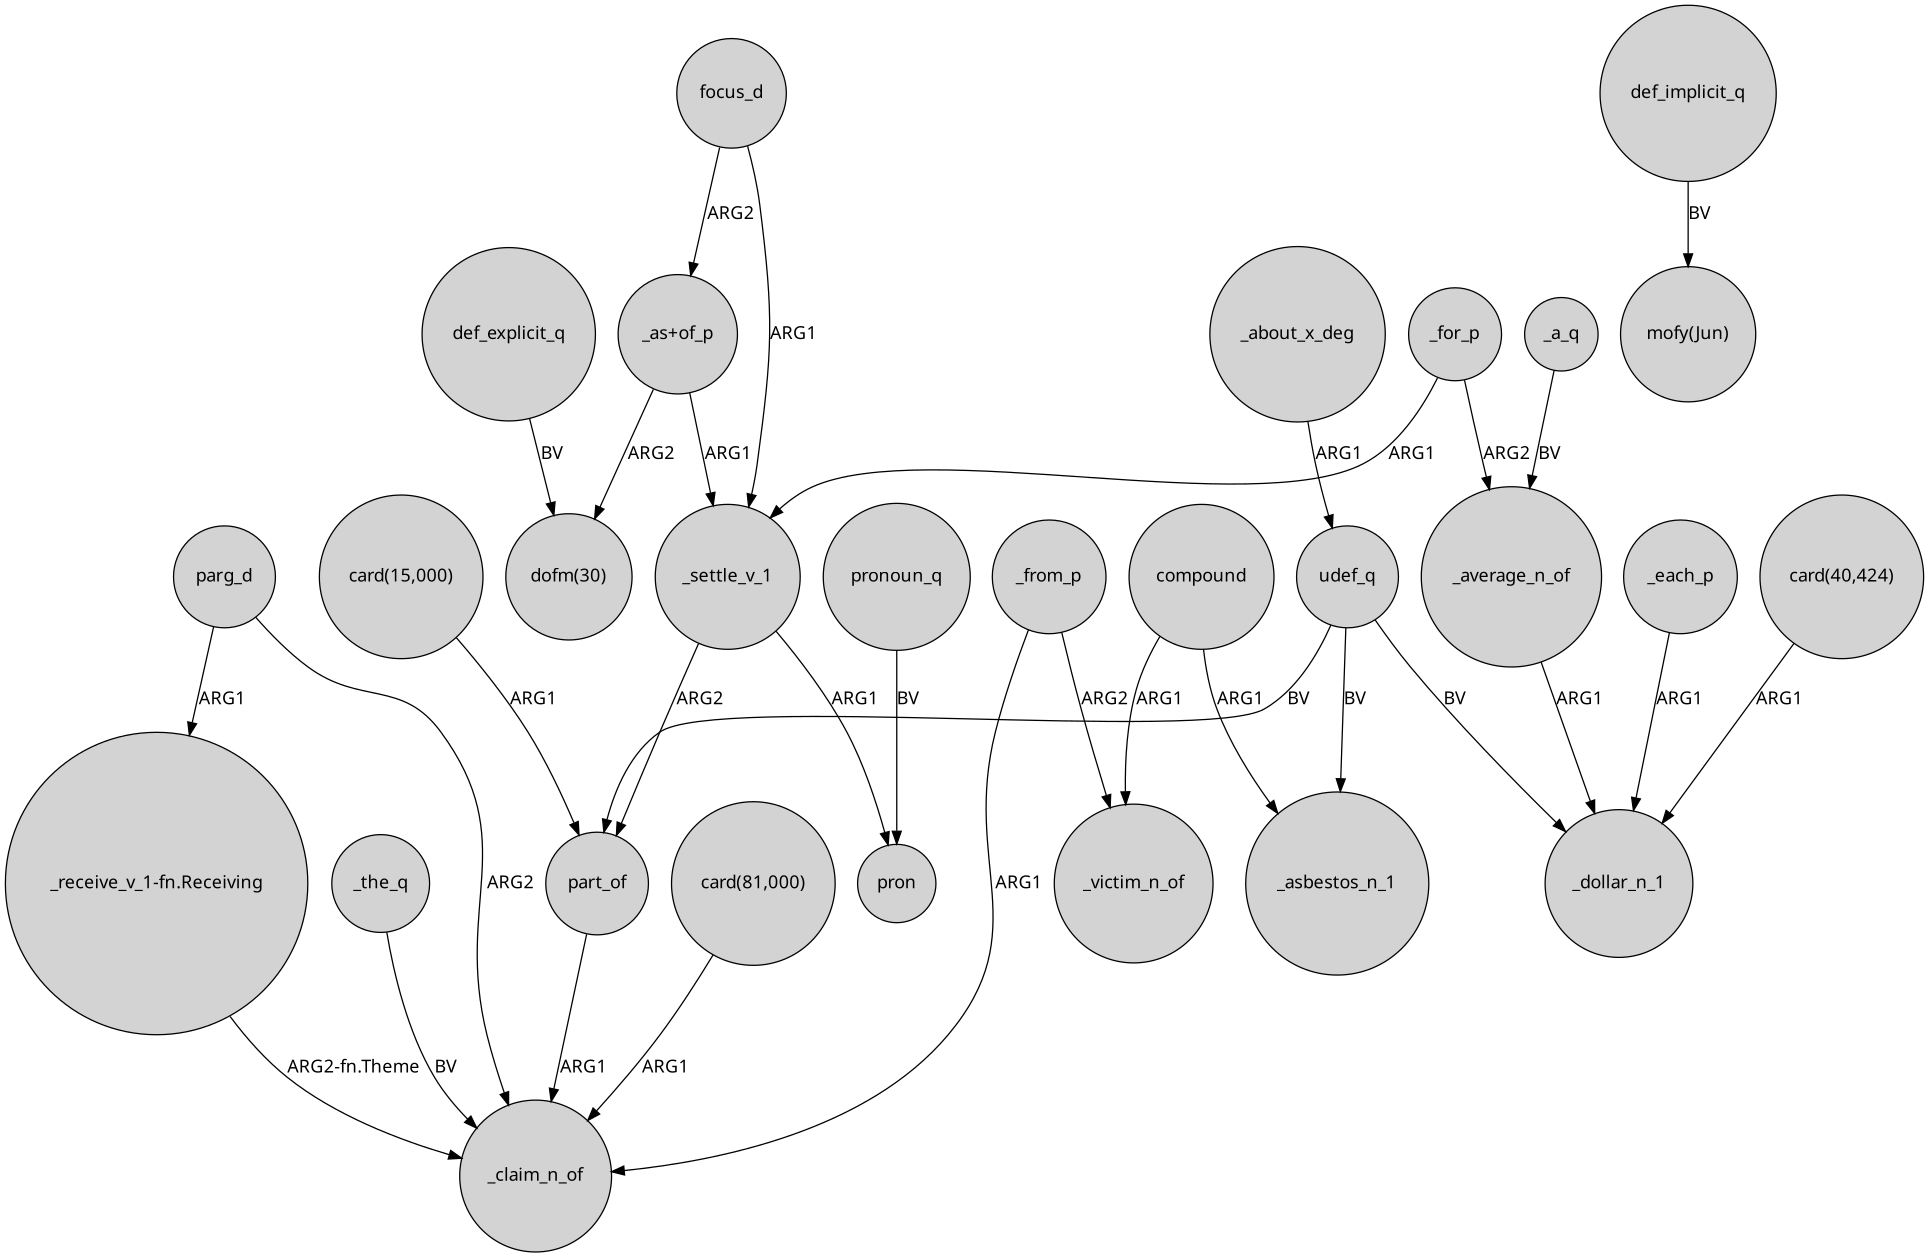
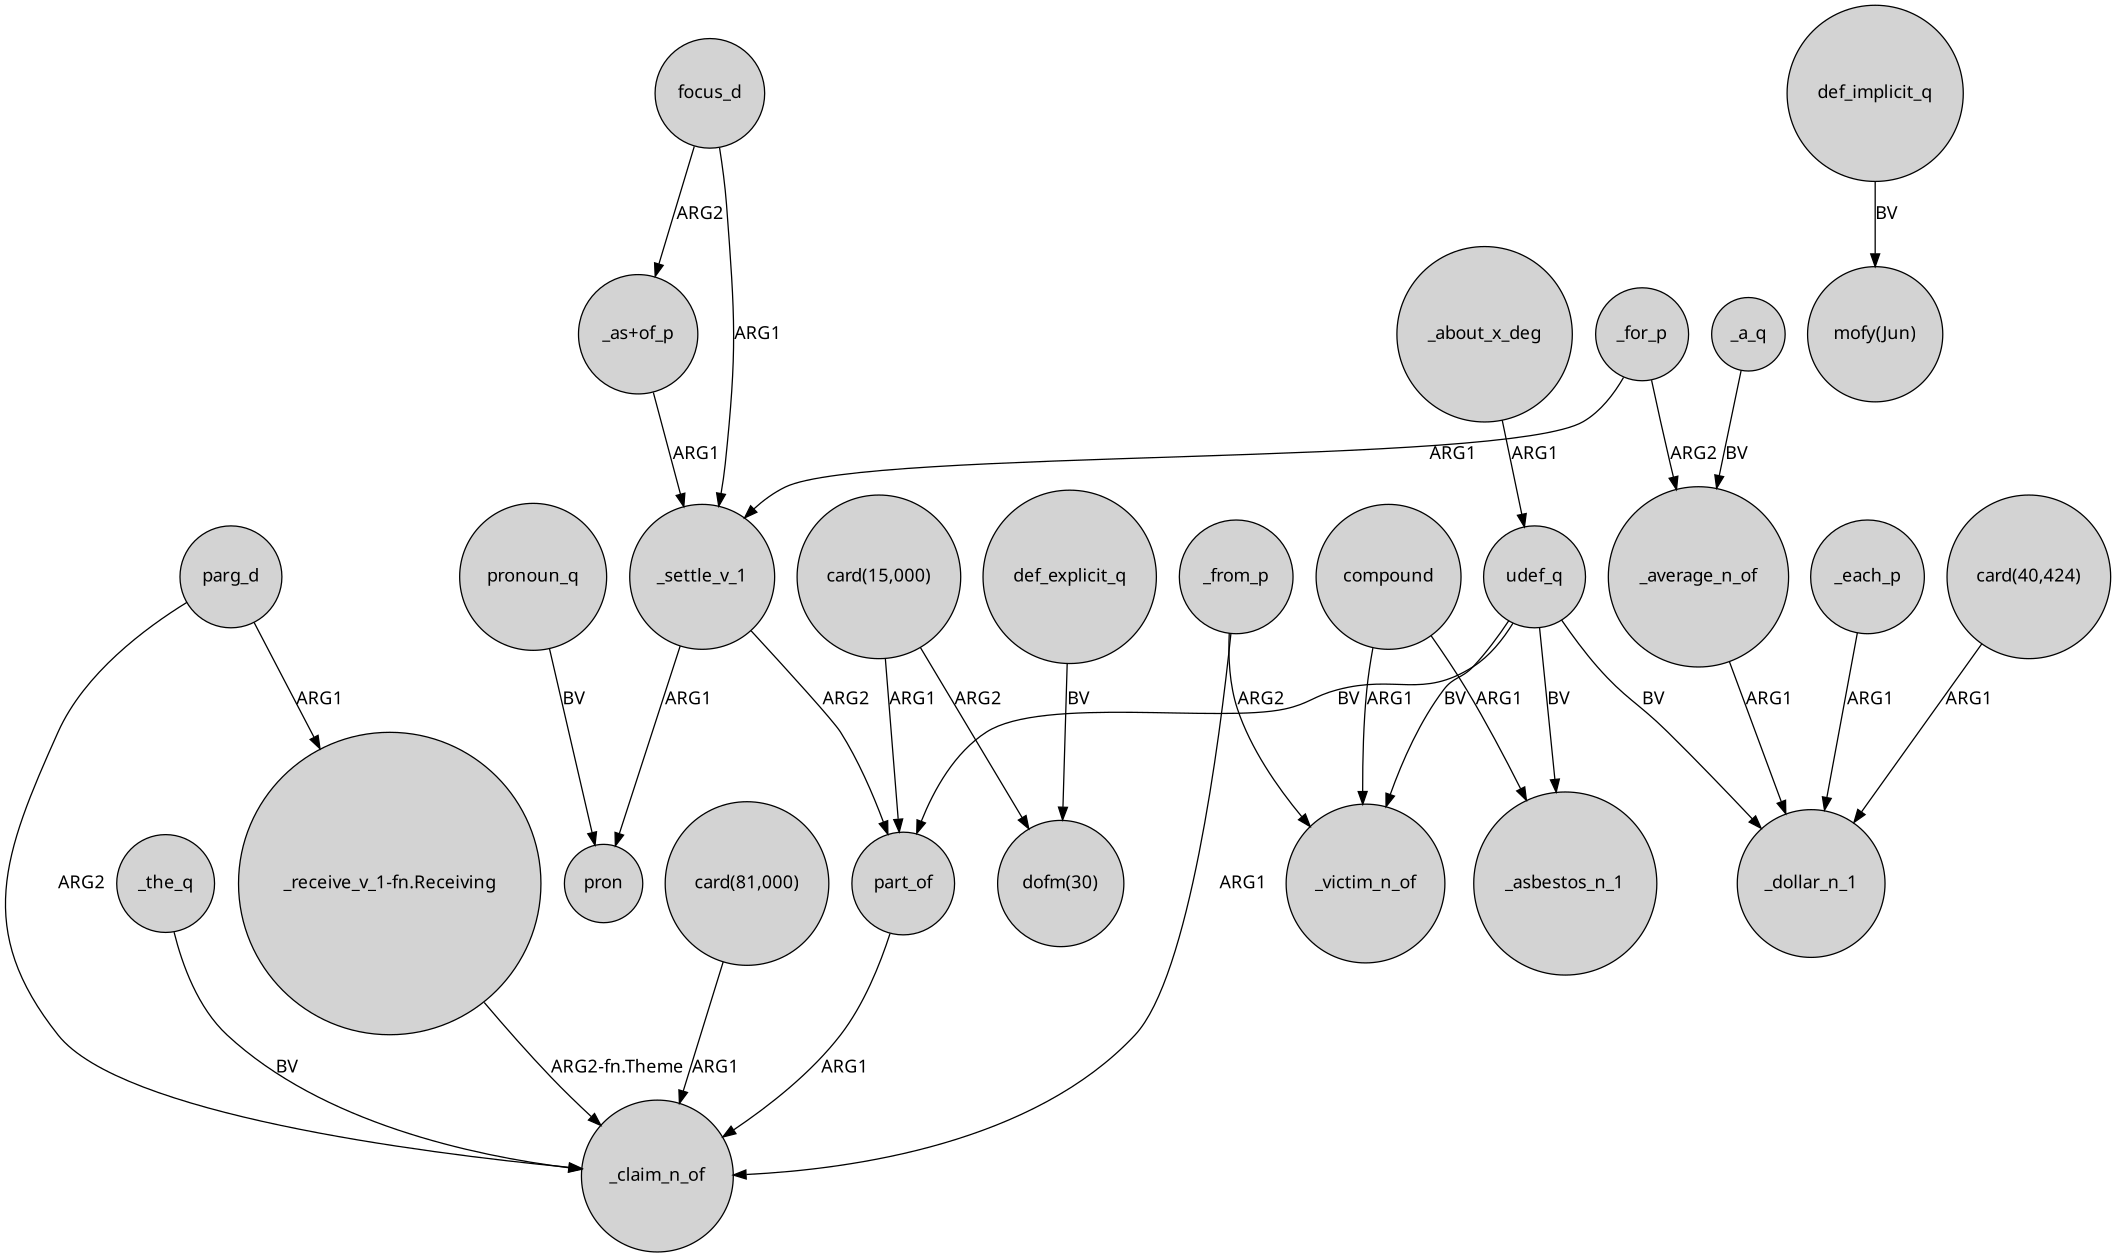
  digraph {
    fontname="Noto Sans"
    node [fontname="Noto Sans" shape=circle style=filled]
    edge [fontname="Noto Sans"]
    part_of
    _claim_n_of
    "_as+of_p"
    _settle_v_1
    "dofm(30)"
    pron
    udef_q
    _victim_n_of
    _dollar_n_1
    _asbestos_n_1
    _the_q
    compound
    focus_d
    _average_n_of
    parg_d
    "_receive_v_1-fn.Receiving"
    _a_q
    _about_x_deg
    "card(81,000)"
    _for_p
    def_implicit_q
    "mofy(Jun)"
    def_explicit_q
    pronoun_q
    "card(15,000)"
    _each_p
    "card(40,424)"
    _from_p
    part_of -> _claim_n_of [label=ARG1]
    "_as+of_p" -> _settle_v_1 [label=ARG1]
-   "_as+of_p" -> "dofm(30)" [label=ARG2]
+   "card(15,000)" -> "dofm(30)" [label=ARG2]
    _settle_v_1 -> part_of [label=ARG2]
    _settle_v_1 -> pron [label=ARG1]
    udef_q -> part_of [label=BV]
+   udef_q -> _victim_n_of [label=BV]
    udef_q -> _dollar_n_1 [label=BV]
    udef_q -> _asbestos_n_1 [label=BV]
    _the_q -> _claim_n_of [label=BV]
    compound -> _victim_n_of [label=ARG1]
    compound -> _asbestos_n_1 [label=ARG1]
    focus_d -> "_as+of_p" [label=ARG2]
    focus_d -> _settle_v_1 [label=ARG1]
    _average_n_of -> _dollar_n_1 [label=ARG1]
    parg_d -> _claim_n_of [label=ARG2]
    parg_d -> "_receive_v_1-fn.Receiving" [label=ARG1]
    "_receive_v_1-fn.Receiving" -> _claim_n_of [label="ARG2-fn.Theme"]
    _a_q -> _average_n_of [label=BV]
    _about_x_deg -> udef_q [label=ARG1]
    "card(81,000)" -> _claim_n_of [label=ARG1]
    _for_p -> _settle_v_1 [label=ARG1]
    _for_p -> _average_n_of [label=ARG2]
    def_implicit_q -> "mofy(Jun)" [label=BV]
    def_explicit_q -> "dofm(30)" [label=BV]
    pronoun_q -> pron [label=BV]
    "card(15,000)" -> part_of [label=ARG1]
    _each_p -> _dollar_n_1 [label=ARG1]
    "card(40,424)" -> _dollar_n_1 [label=ARG1]
    _from_p -> _claim_n_of [label=ARG1]
    _from_p -> _victim_n_of [label=ARG2]
  }
